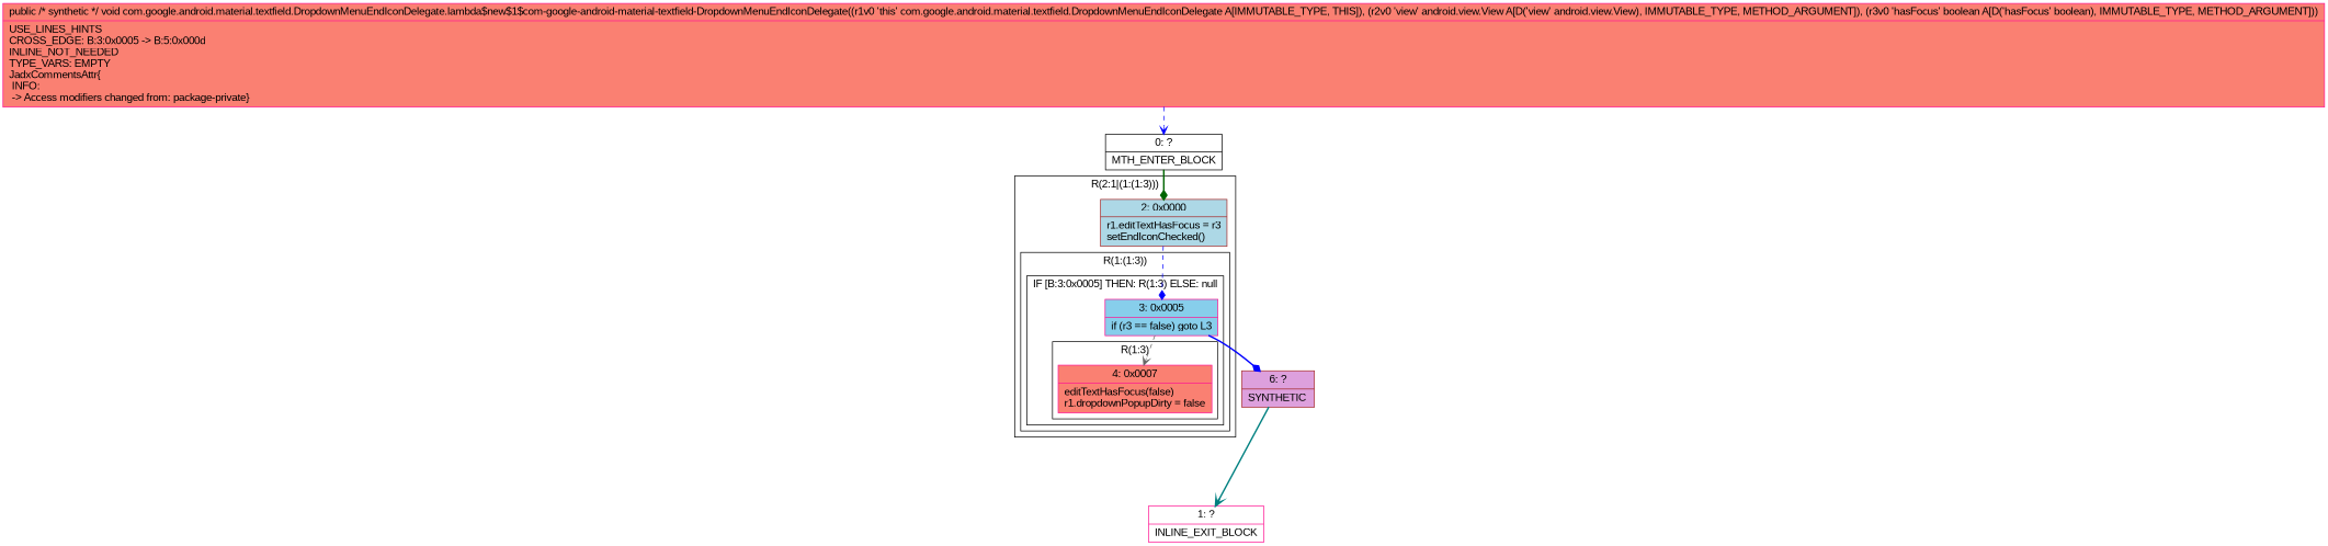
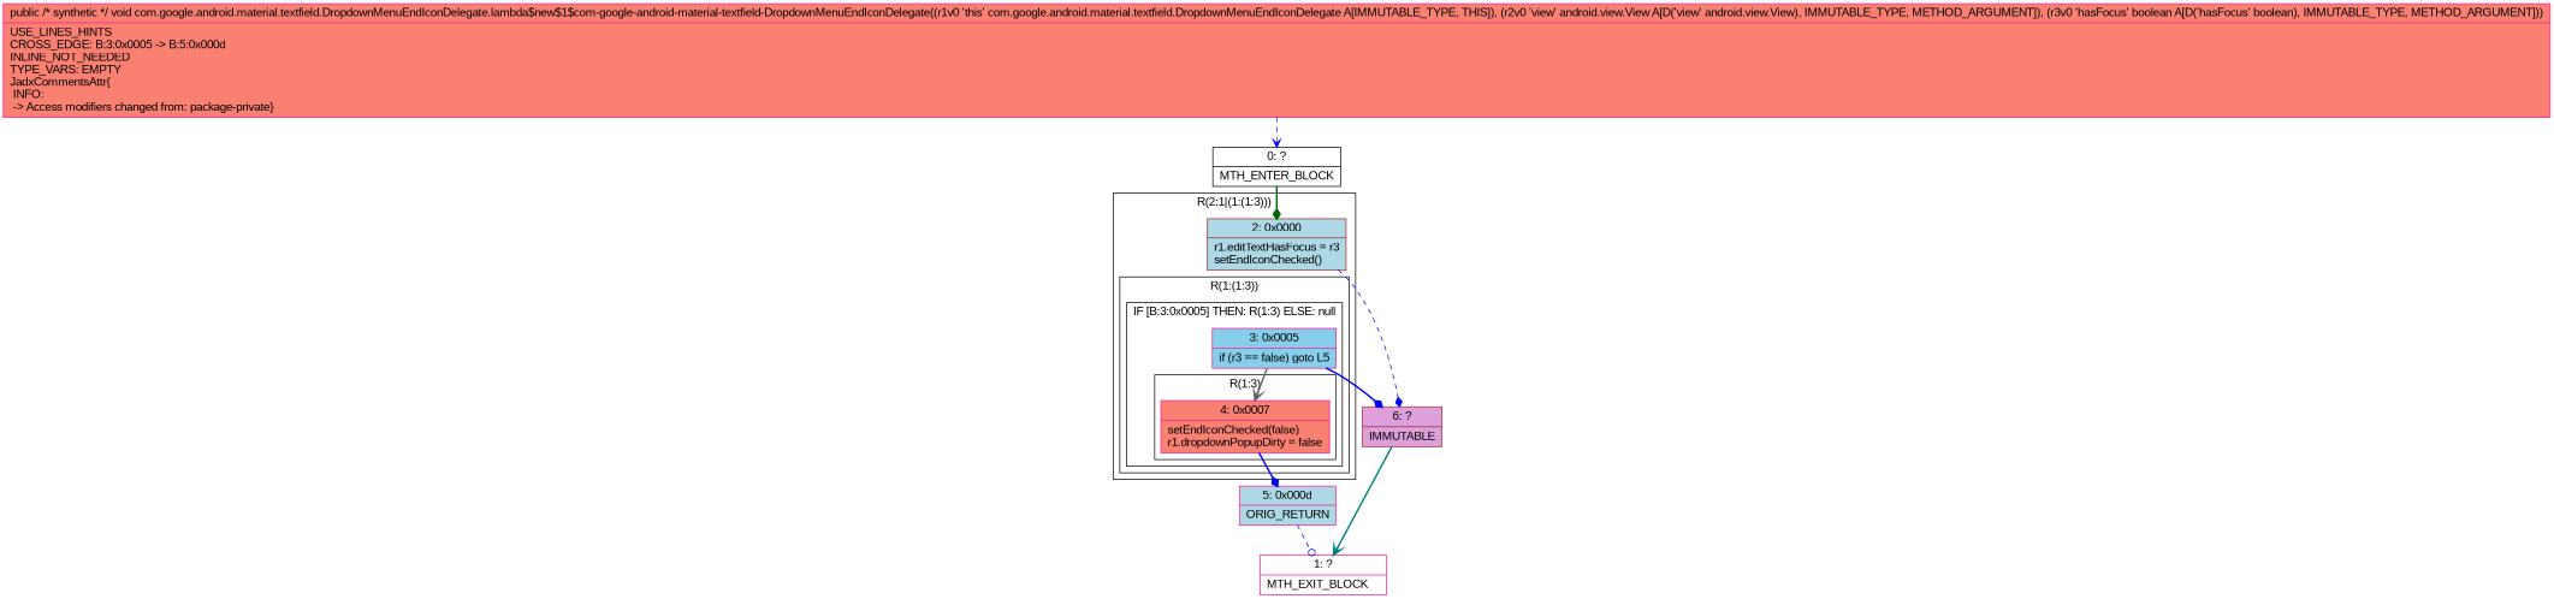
  digraph {
    fontname="Liberation Sans"
    node [color=deeppink fillcolor=salmon fontname="Liberation Sans" shape=record style=filled]
    edge [arrowhead=diamond color=blue fontname="Liberation Sans" style=bold]
-   n1 [label="{4\:\ 0x0007|editTextHasFocus(false)\lr1.dropdownPopupDirty = false\l}"]
-   n2 [fillcolor=skyblue label="{3\:\ 0x0005|if (r3 == false) goto L3\l}"]
+   n1 [label="{4\:\ 0x0007|setEndIconChecked(false)\lr1.dropdownPopupDirty = false\l}"]
+   n2 [fillcolor=skyblue label="{3\:\ 0x0005|if (r3 == false) goto L5\l}"]
    n3 [color=brown fillcolor=lightblue label="{2\:\ 0x0000|r1.editTextHasFocus = r3\lsetEndIconChecked()\l}"]
-   n5 [color=brown fillcolor=plum label="{6\:\ ?|SYNTHETIC\l}"]
-   n6 [fillcolor=white label="{1\:\ ?|INLINE_EXIT_BLOCK\l}"]
+   n4 [fillcolor=lightblue label="{5\:\ 0x000d|ORIG_RETURN\l}"]
+   n5 [color=brown fillcolor=plum label="{6\:\ ?|IMMUTABLE\l}"]
+   n6 [fillcolor=white label="{1\:\ ?|MTH_EXIT_BLOCK\l}"]
    n7 [color=black fillcolor=white label="{0\:\ ?|MTH_ENTER_BLOCK\l}"]
    n8 [label="{public \/* synthetic *\/ void com.google.android.material.textfield.DropdownMenuEndIconDelegate.lambda$new$1$com\-google\-android\-material\-textfield\-DropdownMenuEndIconDelegate((r1v0 'this' com.google.android.material.textfield.DropdownMenuEndIconDelegate A[IMMUTABLE_TYPE, THIS]), (r2v0 'view' android.view.View A[D('view' android.view.View), IMMUTABLE_TYPE, METHOD_ARGUMENT]), (r3v0 'hasFocus' boolean A[D('hasFocus' boolean), IMMUTABLE_TYPE, METHOD_ARGUMENT]))  | USE_LINES_HINTS\lCROSS_EDGE: B:3:0x0005 \-\> B:5:0x000d\lINLINE_NOT_NEEDED\lTYPE_VARS: EMPTY\lJadxCommentsAttr\{\l INFO: \l \-\> Access modifiers changed from: package\-private\}\l}"]
    subgraph cluster_1 {
      label="R(2:1|(1:(1:3)))"
      n3
      subgraph cluster_2 {
        label="R(1:(1:3))"
        subgraph cluster_3 {
          label="IF [B:3:0x0005] THEN: R(1:3) ELSE: null"
          n2
          subgraph cluster_4 {
            label="R(1:3)"
            n1
          }
        }
      }
    }
-   n2 -> n1 [arrowhead=vee color=gray40 style=dashed]
+   n1 -> n4
+   n2 -> n1 [arrowhead=vee color=gray40]
    n2 -> n5
-   n3 -> n2 [style=dashed]
+   n3 -> n5 [style=dashed]
+   n4 -> n6 [arrowhead=odot style=dashed]
    n5 -> n6 [arrowhead=vee color=teal]
    n7 -> n3 [color=darkgreen]
    n8 -> n7 [arrowhead=vee style=dashed]
  }
